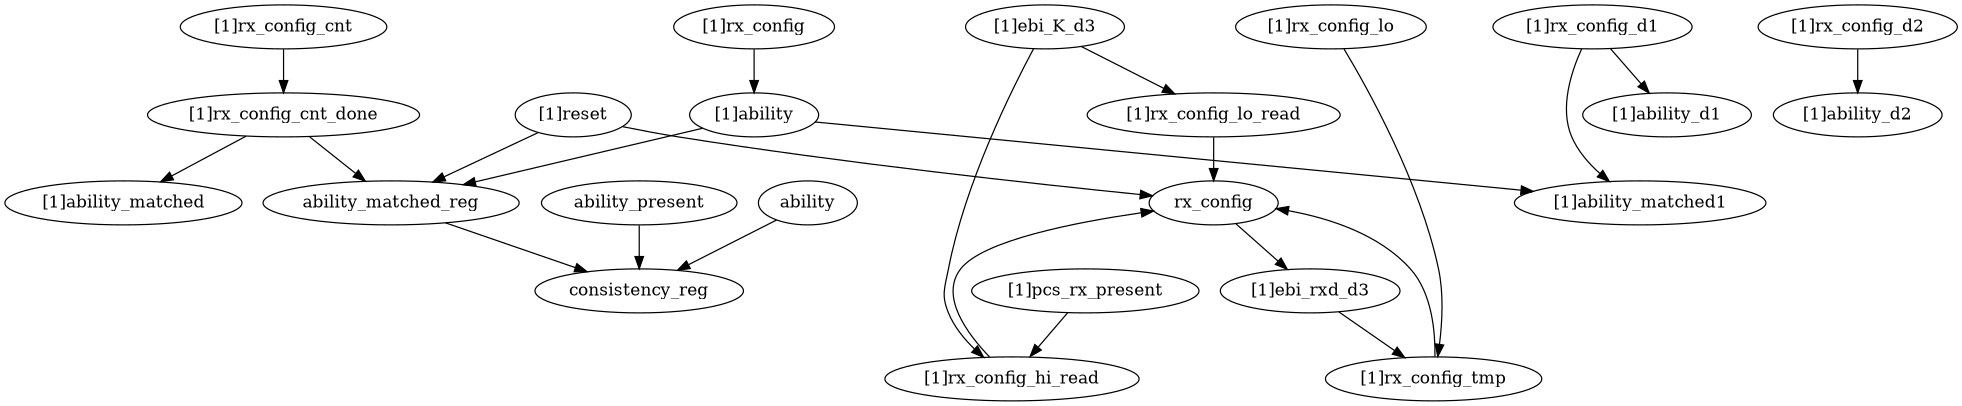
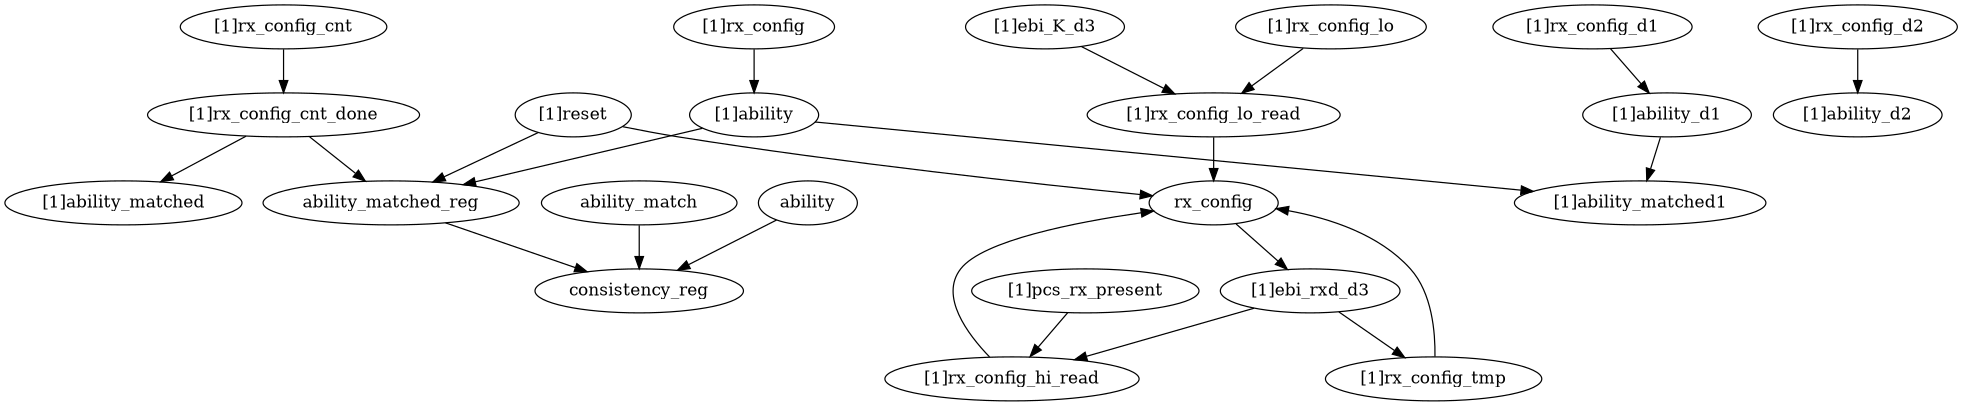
  strict digraph {
    node [complexity=9 importance=0.0308558992932 rank=0.0034284332548]
    "[1]rx_config" [complexity=16 importance=0.0518260420661 rank=0.00323912762913]
    "[1]ability" [complexity=12 importance=0.0436757134046 rank=0.00363964278372]
    ability_matched_reg [complexity=4 importance=0.0201567455779 rank=0.00503918639447]
    "[1]ability_matched1" [importance=0.0382441600745 rank=0.00424935111939]
    n5 [complexity=0 importance=0.0124507324889 label=consistency_reg rank=0.0]
    rx_config [complexity=8 importance=0.0260347950469 rank=0.00325434938087]
    "[1]ebi_rxd_d3" [complexity=13 importance=0.038673114177 rank=0.00297485493669]
    ability [complexity=4 importance=0.0178844663854 rank=0.00447111659636]
-   ability_match [complexity=4 importance=0.0194577997763 rank=0.00486444994407 label=ability_present]
+   ability_match [complexity=4 importance=0.0194577997763 rank=0.00486444994407]
    "[1]pcs_rx_present" [complexity=10 importance=0.0777241113301 rank=0.00777241113301]
    "[1]rx_config_hi_read"
    "[1]rx_config_lo_read"
    "[1]rx_config_d1" [complexity=16 importance=0.0496069166596 rank=0.00310043229122]
    "[1]ability_d1" [complexity=12 importance=0.043651648714 rank=0.00363763739283]
    "[1]rx_config_d2" [complexity=16 importance=0.0495741063519 rank=0.003098381647]
    "[1]ability_d2" [complexity=12 importance=0.0436450836634 rank=0.00363709030528]
    "[1]ability_matched" [complexity=5 importance=0.0304462170062 rank=0.00608924340124]
    "[1]reset" [complexity=5 importance=0.0447284077312 rank=0.00894568154624]
    "[1]rx_config_cnt" [complexity=11 importance=0.0523077794692 rank=0.00475525267902]
    "[1]rx_config_cnt_done" [importance=0.0383505408168 rank=0.00426117120187]
    "[1]ebi_K_d3" [complexity=11 importance=0.0354586748605 rank=0.00322351589641]
    "[1]rx_config_tmp" [complexity=10 importance=0.0340690187736 rank=0.00340690187736]
    "[1]rx_config_lo" [complexity=13 importance=0.0397728317314 rank=0.00305944859472]
    "[1]rx_config" -> "[1]ability"
    "[1]ability" -> ability_matched_reg
    "[1]ability" -> "[1]ability_matched1"
    ability_matched_reg -> n5
    rx_config -> "[1]ebi_rxd_d3"
    "[1]ebi_rxd_d3" -> "[1]rx_config_tmp"
    ability -> n5
    ability_match -> n5
    "[1]pcs_rx_present" -> "[1]rx_config_hi_read"
    "[1]rx_config_hi_read" -> rx_config
    "[1]rx_config_lo_read" -> rx_config
    "[1]rx_config_d1" -> "[1]ability_d1"
-   "[1]rx_config_d1" -> "[1]ability_matched1"
+   "[1]ability_d1" -> "[1]ability_matched1"
    "[1]rx_config_d2" -> "[1]ability_d2"
    "[1]reset" -> ability_matched_reg
    "[1]reset" -> rx_config
    "[1]rx_config_cnt" -> "[1]rx_config_cnt_done"
    "[1]rx_config_cnt_done" -> ability_matched_reg
    "[1]rx_config_cnt_done" -> "[1]ability_matched"
-   "[1]ebi_K_d3" -> "[1]rx_config_hi_read"
+   "[1]ebi_rxd_d3" -> "[1]rx_config_hi_read"
    "[1]ebi_K_d3" -> "[1]rx_config_lo_read"
    "[1]rx_config_tmp" -> rx_config
-   "[1]rx_config_lo" -> "[1]rx_config_tmp"
+   "[1]rx_config_lo" -> "[1]rx_config_lo_read"
  }
